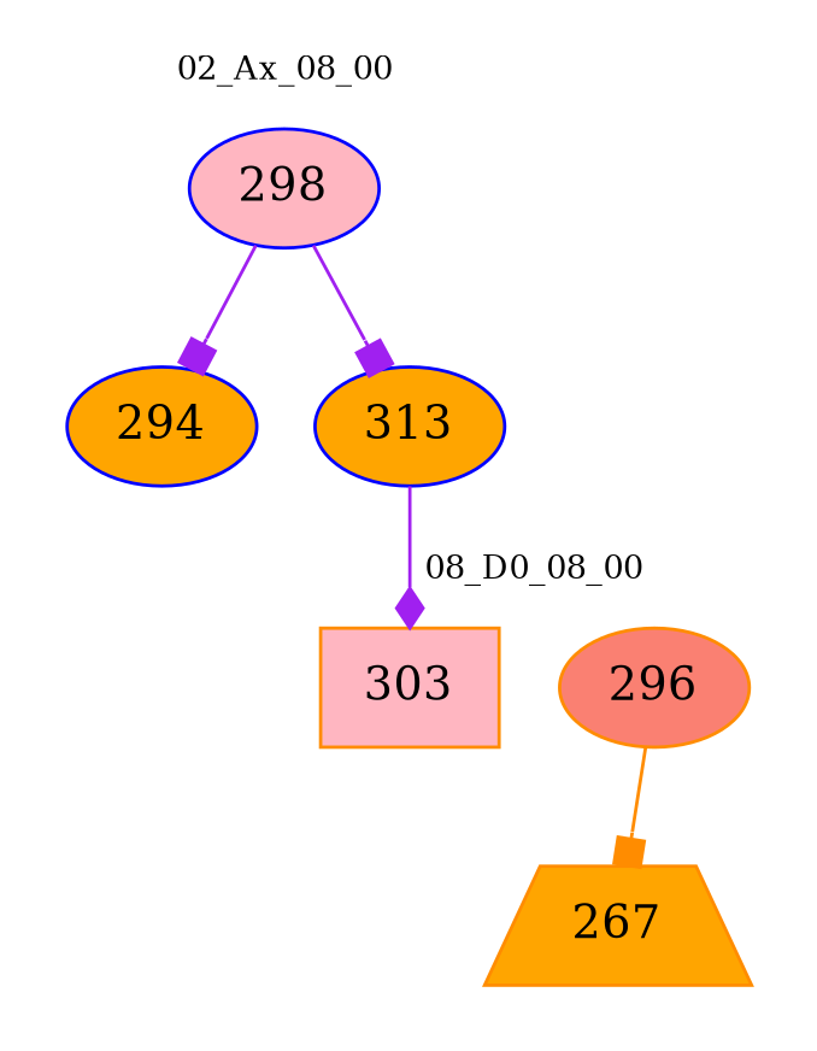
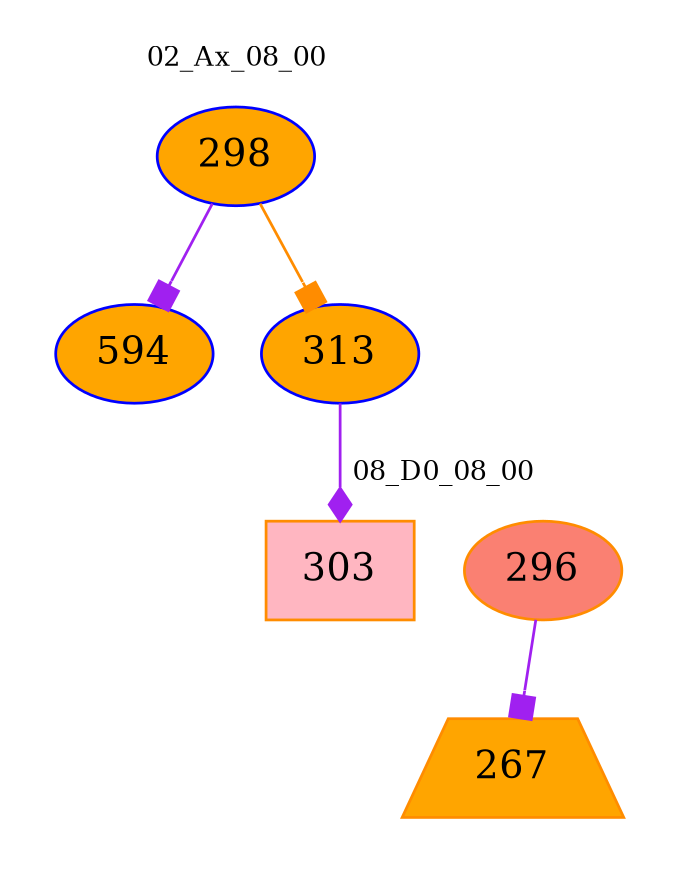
  digraph {
    node [color=blue fillcolor=orange shape=ellipse style=filled]
    edge [arrowhead=box color=purple style=solid]
-   n1 [fillcolor=lightpink label=298]
-   n2 [label=294]
+   n1 [label=298]
+   n2 [label=594]
    n3 [label=313]
    n4 [color=darkorange fillcolor=salmon label=296]
    n5 [color=darkorange label=267 shape=trapezium]
    n6 [color=darkorange fillcolor=lightpink label=303 shape=box]
    subgraph cluster_1 {
      color=white
      fontsize=10
      label="02_Ax_08_00"
      n1
      n2
      n3
    }
    subgraph cluster_2 {
      color=white
      fontsize=10
      label="08_D0_08_00"
      n4
      n5
      n6
    }
    n1 -> n2
-   n1 -> n3
+   n1 -> n3 [color=darkorange]
    n3 -> n6 [arrowhead=diamond]
-   n4 -> n5 [color=darkorange]
+   n4 -> n5
  }
